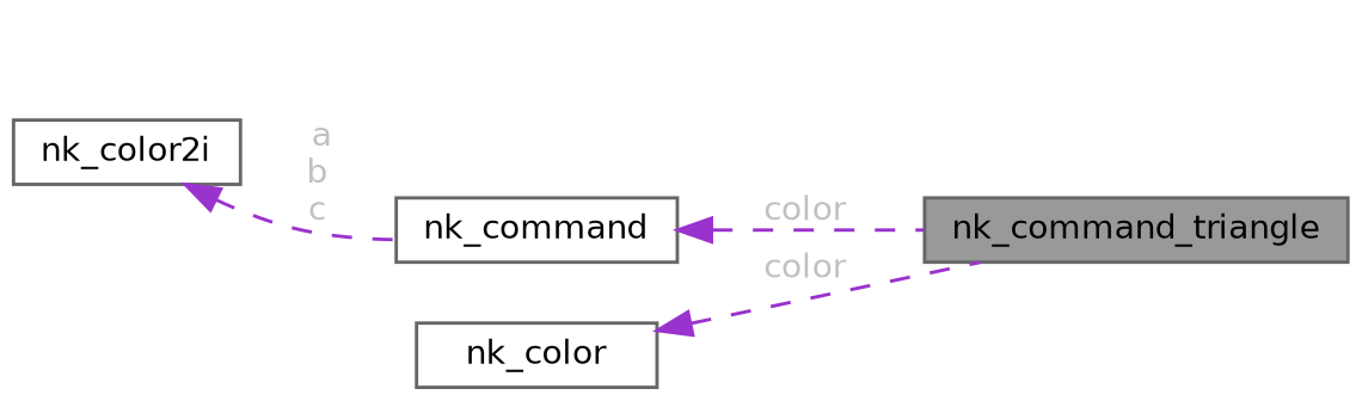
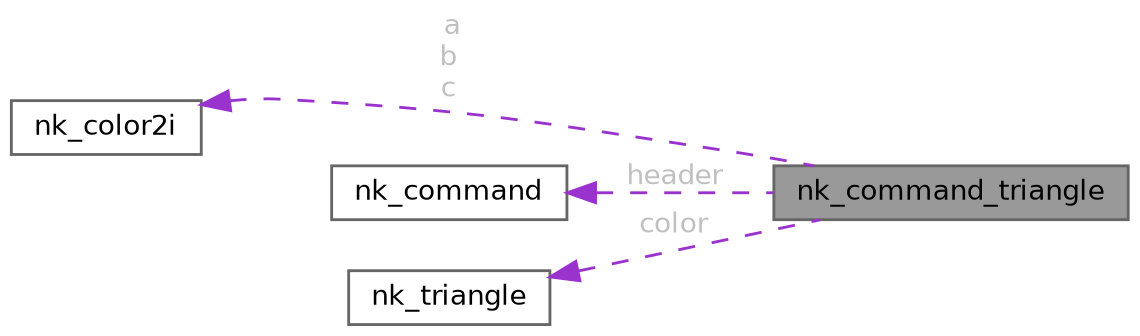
  digraph {
    rankdir=LR
    node [color=gray40 fillcolor=white fontname=Helvetica fontsize=10 shape=box style=filled]
    edge [color=darkorchid3 dir=back fontcolor=grey fontname=Helvetica fontsize=10 labelfontname=Helvetica labelfontsize=10 style=dashed]
    n1 [fillcolor=grey60 fontcolor=black height=0.2 label=nk_command_triangle width=0.4]
    n2 [height=0.2 label=nk_command width=0.4]
    n3 [height=0.2 label=nk_color2i width=0.4]
-   n4 [height=0.2 label=nk_color width=0.4]
-   n2 -> n1 [label=" color"]
-   n3 -> n2 [label=" a\nb\nc"]
+   n4 [height=0.2 label=nk_triangle width=0.4]
+   n2 -> n1 [label=" header"]
+   n3 -> n1 [label=" a\nb\nc"]
    n4 -> n1 [label=" color"]
  }
